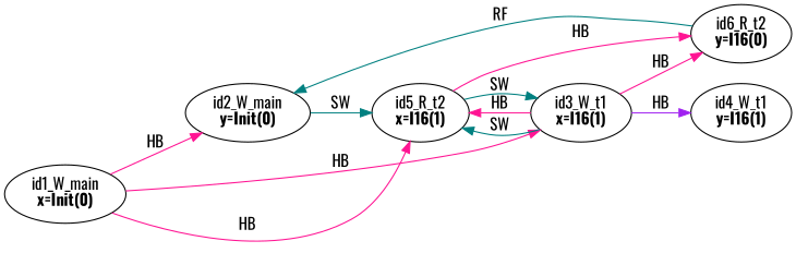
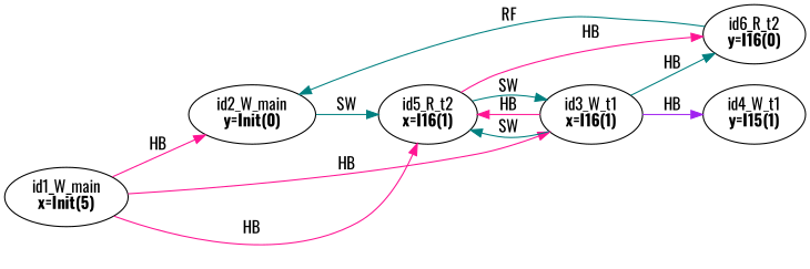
  digraph {
    fontname=Oswald
    rankdir=LR
    splines=true
    node [fontname=Oswald]
    edge [color=deeppink fontname=Oswald]
-   n1 [label=<id1_W_main<br/><B>x=Init(0)</B>>]
+   n1 [label=<id1_W_main<br/><B>x=Init(5)</B>>]
    n2 [label=<id2_W_main<br/><B>y=Init(0)</B>>]
    n3 [label=<id3_W_t1<br/><B>x=I16(1)</B>>]
    n4 [label=<id5_R_t2<br/><B>x=I16(1)</B>>]
    n5 [label=<id6_R_t2<br/><B>y=I16(0)</B>>]
-   n6 [label=<id4_W_t1<br/><B>y=I16(1)</B>>]
+   n6 [label=<id4_W_t1<br/><B>y=I15(1)</B>>]
    n1 -> n2 [label=HB]
    n1 -> n3 [label=HB]
    n1 -> n4 [label=HB]
    n2 -> n4 [color=teal label=SW]
    n3 -> n4 [label=HB]
    n3 -> n4 [color=teal label=SW]
-   n3 -> n5 [label=HB]
+   n3 -> n5 [color=teal label=HB]
    n3 -> n6 [color=purple label=HB]
    n4 -> n3 [color=teal label=SW]
    n4 -> n5 [label=HB]
    n5 -> n2 [color=teal label=RF]
  }
